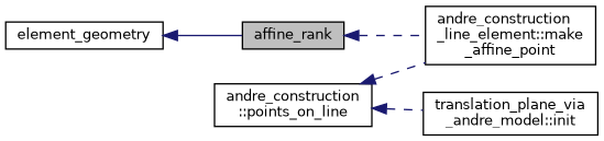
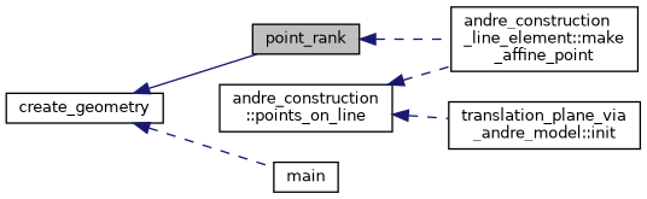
  digraph {
    rankdir=LR
    node [color=black fillcolor=white fontname=Helvetica fontsize=10 shape=record style=filled]
    edge [color=midnightblue dir=back fontname=Helvetica fontsize=10 labelfontname=Helvetica labelfontsize=10 style=dashed]
-   n1 [fillcolor=grey75 fontcolor=black height=0.2 label=affine_rank width=0.4]
+   n1 [fillcolor=grey75 fontcolor=black height=0.2 label=point_rank width=0.4]
    n2 [height=0.2 label="andre_construction\l_line_element::make\l_affine_point" width=0.4]
-   n3 [height=0.2 label=element_geometry width=0.4]
+   n3 [height=0.2 label=create_geometry width=0.4]
+   n4 [height=0.2 label=main width=0.4]
    n5 [height=0.2 label="andre_construction\l::points_on_line" width=0.4]
    n6 [height=0.2 label="translation_plane_via\l_andre_model::init" width=0.4]
    n1 -> n2
    n3 -> n1 [style=solid]
+   n3 -> n4
    n5 -> n2
    n5 -> n6
  }
